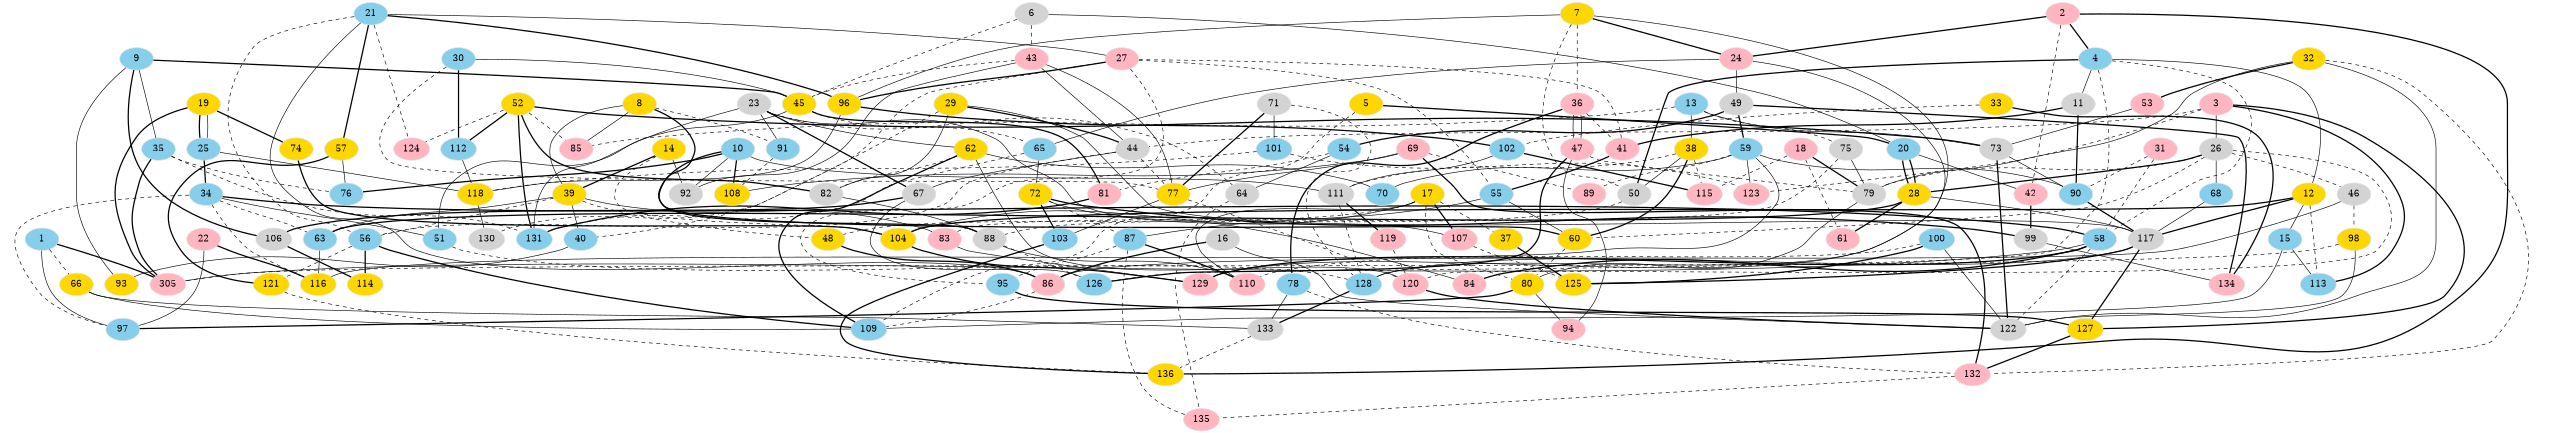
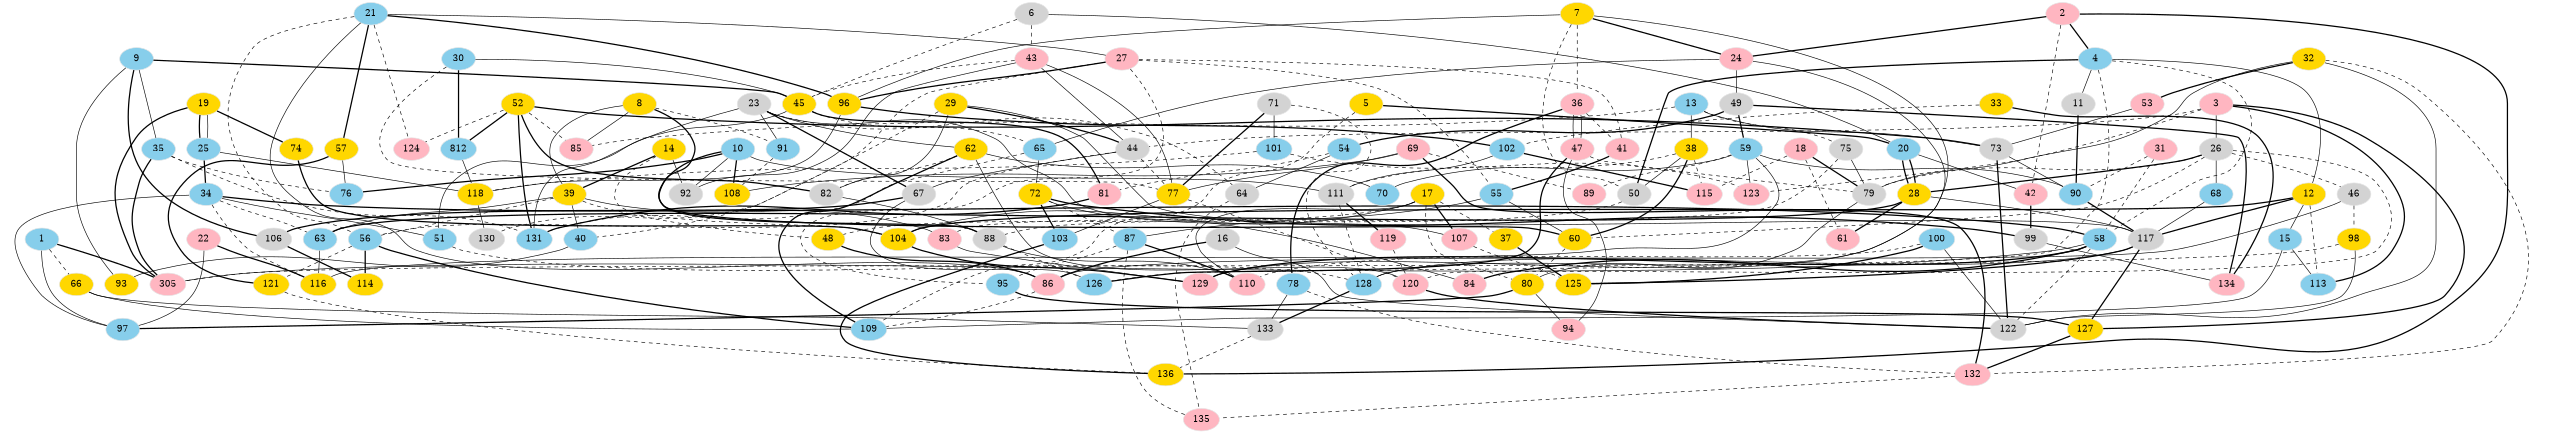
  graph {
    node [color=gray90 fillcolor=skyblue style=filled]
    edge [style=solid]
    66 [fillcolor=gold]
    1
    97
    n4 [fillcolor=lightpink label=305]
    109
    133 [fillcolor=lightgrey]
    2 [fillcolor=lightpink]
    4
    24 [fillcolor=lightpink]
    42 [fillcolor=lightpink]
    136 [fillcolor=gold]
    11 [fillcolor=lightgrey]
    12 [fillcolor=gold]
    50 [fillcolor=lightgrey]
    58
    126
    49 [fillcolor=lightgrey]
    65
    128
    99 [fillcolor=lightgrey]
    3 [fillcolor=lightpink]
    26 [fillcolor=lightgrey]
    44 [fillcolor=lightgrey]
    113
    123 [fillcolor=lightpink]
    127 [fillcolor=gold]
    60 [fillcolor=gold]
    79 [fillcolor=lightgrey]
    28 [fillcolor=gold]
    46 [fillcolor=lightgrey]
    68
    120 [fillcolor=lightpink]
    56
    67 [fillcolor=lightgrey]
    77 [fillcolor=gold]
    132 [fillcolor=lightpink]
    41 [fillcolor=lightpink]
    90
    15
    104 [fillcolor=gold]
    117 [fillcolor=lightgrey]
    88 [fillcolor=lightgrey]
    129 [fillcolor=lightpink]
    122 [fillcolor=lightgrey]
    84 [fillcolor=lightpink]
    5 [fillcolor=gold]
    20
    6 [fillcolor=lightgrey]
    43 [fillcolor=lightpink]
    45 [fillcolor=gold]
    92 [fillcolor=lightgrey]
    51
    81 [fillcolor=lightpink]
    7 [fillcolor=gold]
    36 [fillcolor=lightpink]
    96 [fillcolor=gold]
    47 [fillcolor=lightpink]
    78
    118 [fillcolor=gold]
    102
    8 [fillcolor=gold]
    39 [fillcolor=gold]
    85 [fillcolor=lightpink]
    91
    48 [fillcolor=gold]
    40
    63
    83 [fillcolor=lightpink]
    80 [fillcolor=gold]
    108 [fillcolor=gold]
    9
    35
    93 [fillcolor=gold]
    106 [fillcolor=lightgrey]
    76
    131
    114 [fillcolor=gold]
    10
    111 [fillcolor=lightgrey]
    110 [fillcolor=lightpink]
    119 [fillcolor=lightpink]
    55
    125 [fillcolor=gold]
    13
    38 [fillcolor=gold]
    73 [fillcolor=lightgrey]
    75 [fillcolor=lightgrey]
    115 [fillcolor=lightpink]
    14 [fillcolor=gold]
    16 [fillcolor=lightgrey]
    86 [fillcolor=lightpink]
    17 [fillcolor=gold]
    37 [fillcolor=gold]
    107 [fillcolor=lightpink]
    94 [fillcolor=lightpink]
    18 [fillcolor=lightpink]
    61 [fillcolor=lightpink]
    19 [fillcolor=gold]
    25
    74 [fillcolor=gold]
    34
    21
    27 [fillcolor=lightpink]
    57 [fillcolor=gold]
    124 [fillcolor=lightpink]
    95
    121 [fillcolor=gold]
    22 [fillcolor=lightpink]
    116 [fillcolor=gold]
    23 [fillcolor=lightgrey]
    62 [fillcolor=gold]
    64 [fillcolor=lightgrey]
    82 [fillcolor=lightgrey]
    70
    135 [fillcolor=lightpink]
    134 [fillcolor=lightpink]
    54
    59
    72 [fillcolor=gold]
    130 [fillcolor=lightgrey]
    98 [fillcolor=gold]
    87
    29 [fillcolor=gold]
    30
-   112
+   112 [label=812]
    103
    31 [fillcolor=lightpink]
    32 [fillcolor=gold]
    53 [fillcolor=lightpink]
    33 [fillcolor=gold]
    89 [fillcolor=lightpink]
    52 [fillcolor=gold]
    69 [fillcolor=lightpink]
    71 [fillcolor=lightgrey]
    101
    100
    66 -- 109
    66 -- 133
    1 -- 66 [style=dashed]
    1 -- 97
    1 -- n4 [style=bold]
    133 -- 136 [style=dashed]
    2 -- 4 [style=bold]
    2 -- 24 [style=bold]
    2 -- 42 [style=dashed]
    2 -- 136 [style=bold]
    4 -- 11
    4 -- 12
    4 -- 50 [style=bold]
    4 -- 58 [style=dashed]
    4 -- 126 [style=dashed]
    24 -- 49
    24 -- 65
    24 -- 128
    42 -- 99 [style=bold]
-   11 -- 41 [style=bold]
    11 -- 90 [style=bold]
    12 -- 113 [style=dashed]
    12 -- 15
    12 -- 104 [style=bold]
    12 -- 117 [style=bold]
    50 -- 88 [style=dashed]
    58 -- n4
    58 -- 129 [style=bold]
    58 -- 122 [style=dashed]
    58 -- 84 [style=bold]
    49 -- 134 [style=bold]
    49 -- 54 [style=bold]
    49 -- 59 [style=bold]
    65 -- 131 [style=dashed]
    65 -- 72
    128 -- 133 [style=bold]
    99 -- 134
    3 -- 26
    3 -- 44 [style=dashed]
    3 -- 113 [style=bold]
    3 -- 123 [style=dashed]
    3 -- 127 [style=bold]
    26 -- 60 [style=dashed]
    26 -- 79 [style=dashed]
    26 -- 28 [style=bold]
    26 -- 46 [style=dashed]
    26 -- 68
    26 -- 120 [style=dashed]
    44 -- 56 [style=dashed]
    44 -- 67
    44 -- 77 [style=dashed]
    127 -- 132 [style=bold]
    60 -- 80 [style=dashed]
    79 -- 80
    28 -- 117
    28 -- 63 [style=bold]
    28 -- 61 [style=bold]
    46 -- 86
    46 -- 98 [style=dashed]
    68 -- 117
    120 -- 122 [style=bold]
    56 -- 109 [style=bold]
    56 -- 114 [style=bold]
    56 -- 121 [style=dashed]
    67 -- 126
    67 -- 106 [style=bold]
    77 -- 120 [style=dashed]
    77 -- 103
    132 -- 135 [style=dashed]
    41 -- 55 [style=bold]
    90 -- 117 [style=bold]
    15 -- 109
    15 -- 113
    104 -- 129 [style=bold]
    117 -- 128
    117 -- 127 [style=bold]
    117 -- 125 [style=bold]
    88 -- 126 [style=dashed]
    88 -- 110
    5 -- 109 [style=dashed]
    5 -- 20 [style=bold]
    20 -- 42
    20 -- 28 [style=bold]
    20 -- 28 [style=bold]
    6 -- 20
    6 -- 43 [style=dashed]
    6 -- 45 [style=dashed]
    43 -- 44
    43 -- 77
    43 -- 45 [style=dashed]
    43 -- 92
    45 -- 65 [style=dashed]
    45 -- 51
    45 -- 81 [style=bold]
    51 -- 128 [style=dashed]
    81 -- 131 [style=bold]
    7 -- 24 [style=bold]
    7 -- 50 [style=dashed]
    7 -- 129
    7 -- 36 [style=dashed]
    7 -- 96
    36 -- 41 [style=dashed]
    36 -- 47
    36 -- 47
    36 -- 78 [style=bold]
    96 -- 118
    96 -- 102 [style=bold]
    47 -- 126 [style=bold]
    47 -- 79 [style=dashed]
    47 -- 94
    78 -- 133
    78 -- 132 [style=dashed]
    118 -- 130
    102 -- 111
    102 -- 115 [style=bold]
    8 -- 60 [style=bold]
    8 -- 39
    8 -- 85
    8 -- 91 [style=dashed]
    39 -- 56 [style=dashed]
    39 -- 48 [style=dashed]
    39 -- 40
    39 -- 63
    39 -- 83
    91 -- 108 [style=dashed]
    48 -- 86 [style=bold]
    40 -- 93
    63 -- 116
    83 -- 129
    80 -- 97 [style=bold]
    80 -- 94
    9 -- 45 [style=bold]
    9 -- 35
    9 -- 93
    9 -- 106 [style=bold]
    35 -- n4 [style=bold]
    35 -- 76 [style=dashed]
    35 -- 131 [style=dashed]
    106 -- 114 [style=bold]
    10 -- 88 [style=bold]
    10 -- 92
    10 -- 108 [style=bold]
    10 -- 76 [style=bold]
    10 -- 111
    111 -- 128 [style=dashed]
    111 -- 119 [style=bold]
    119 -- 120 [style=dashed]
    55 -- 60
    55 -- 87
    13 -- 85 [style=dashed]
    13 -- 38
    13 -- 73
    13 -- 75 [style=dashed]
    38 -- 50
    38 -- 60 [style=bold]
    38 -- 111 [style=dashed]
    38 -- 115 [style=dashed]
    73 -- 90
    73 -- 122 [style=bold]
    75 -- 79
    75 -- 83 [style=dashed]
    14 -- 104 [style=dashed]
    14 -- 92
    14 -- 39 [style=bold]
    16 -- 122
    16 -- 86 [style=bold]
    86 -- 109 [style=dashed]
    17 -- 104
    17 -- 48 [style=dashed]
    17 -- 80 [style=dashed]
    17 -- 110
    17 -- 37 [style=dashed]
    17 -- 107 [style=bold]
    37 -- 125 [style=bold]
    107 -- 125 [style=dashed]
    18 -- 79 [style=bold]
    18 -- 115 [style=dashed]
    18 -- 61 [style=dashed]
    19 -- n4 [style=bold]
    19 -- 25 [style=bold]
    19 -- 25
    19 -- 74 [style=bold]
    25 -- 118
    25 -- 34 [style=bold]
    74 -- 104 [style=bold]
-   34 -- 97 [style=dashed]
+   34 -- 97
    34 -- 58 [style=bold]
    34 -- 51
    34 -- 63 [style=dashed]
    34 -- 116 [style=dashed]
    21 -- 56 [style=dashed]
    21 -- 96 [style=bold]
    21 -- 86
    21 -- 27
    21 -- 57 [style=bold]
    21 -- 124 [style=dashed]
    27 -- 41 [style=dashed]
    27 -- 96 [style=bold]
    27 -- 40 [style=dashed]
    27 -- 55 [style=dashed]
    27 -- 95 [style=dashed]
    57 -- 76
    57 -- 121 [style=bold]
    95 -- 127 [style=bold]
    121 -- 136 [style=dashed]
    22 -- 97
    22 -- 116 [style=bold]
    23 -- 67 [style=bold]
    23 -- 91
    23 -- 131
    23 -- 107
    23 -- 62
    23 -- 64 [style=dashed]
    62 -- 109 [style=bold]
    62 -- 120
    62 -- 82 [style=dashed]
    62 -- 70
    64 -- 135 [style=dashed]
    82 -- 88
    54 -- 81 [style=dashed]
    54 -- 64
    59 -- 123
    59 -- 90
    59 -- 116
    59 -- 70
    59 -- 89 [style=dashed]
    72 -- 99 [style=bold]
    72 -- 84
    72 -- 87 [style=dashed]
    72 -- 103 [style=bold]
    98 -- n4 [style=dashed]
    98 -- 122
    87 -- 110 [style=bold]
    87 -- 95 [style=dashed]
    87 -- 135 [style=dashed]
    29 -- 44 [style=bold]
    29 -- 117
    29 -- 82
    29 -- 130 [style=dashed]
    30 -- 77 [style=dashed]
    30 -- 45
    30 -- 112 [style=bold]
    112 -- 118
    103 -- 136 [style=bold]
    31 -- 58 [style=dashed]
    31 -- 90 [style=dashed]
    32 -- 79
    32 -- 132 [style=dashed]
    32 -- 122
    32 -- 53 [style=bold]
    53 -- 73
    33 -- 102 [style=dashed]
    33 -- 134 [style=bold]
    52 -- 85 [style=dashed]
    52 -- 131 [style=bold]
    52 -- 73 [style=bold]
    52 -- 124 [style=dashed]
    52 -- 82 [style=bold]
    52 -- 112 [style=bold]
    69 -- 77
    69 -- 132 [style=bold]
    69 -- 108
    69 -- 89 [style=dashed]
    71 -- 128 [style=dashed]
    71 -- 77 [style=bold]
    71 -- 101
    101 -- 123 [style=dashed]
    101 -- 118 [style=dashed]
    100 -- 122
    100 -- 110 [style=dashed]
    100 -- 125 [style=bold]
  }
